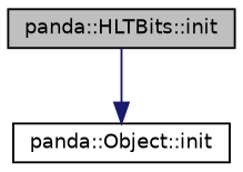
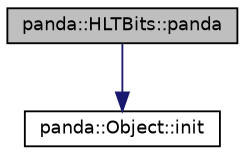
  digraph {
    rankdir=TB
    node [color=black fontname=Helvetica fontsize=10 shape=record style=filled]
-   n1 [fillcolor=grey75 fontcolor=black height=0.2 label="panda::HLTBits::init" width=0.4]
+   n1 [fillcolor=grey75 fontcolor=black height=0.2 label="panda::HLTBits::panda" width=0.4]
    n2 [fillcolor=white height=0.2 label="panda::Object::init" width=0.4]
    n1 -> n2 [color=midnightblue fontname=Helvetica fontsize=10 labelfontname=Helvetica labelfontsize=10 style=solid]
  }
